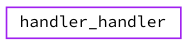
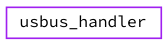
  digraph {
    rankdir=LR
    fontname="Source Code Pro"
-   n1 [color=purple fillcolor=white fontname="Source Code Pro" fontsize=10 height=0.2 label=handler_handler shape=record style=filled width=0.4]
+   n1 [color=purple fillcolor=white fontname="Source Code Pro" fontsize=10 height=0.2 label=usbus_handler shape=record style=filled width=0.4]
  }
